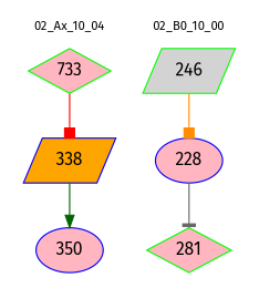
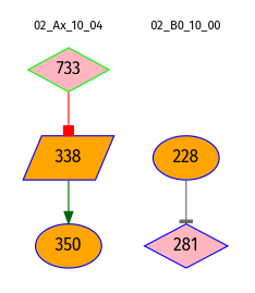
  digraph {
    fontname="Fira Sans"
    node [color=blue fillcolor=lightpink fontname="Fira Sans" shape=diamond style=filled]
    edge [arrowhead=box fontname="Fira Sans"]
    n1 [color=green label=733]
    n2 [fillcolor=orange label=338 shape=parallelogram]
-   n3 [label=350 shape=ellipse]
-   n4 [color=green fillcolor=lightgrey label=246 shape=parallelogram]
-   n5 [label=228 shape=ellipse]
-   n6 [color=green label=281]
+   n3 [fillcolor=orange label=350 shape=ellipse]
+   n5 [fillcolor=orange label=228 shape=ellipse]
+   n6 [label=281]
    subgraph cluster_1 {
      color=white
      fontsize=10
      label="02_Ax_10_04"
      n1
      n2
      n3
    }
    subgraph cluster_2 {
      color=white
      fontsize=10
      label="02_B0_10_00"
-     n4
      n5
      n6
    }
    n1 -> n2 [color=red]
    n2 -> n3 [arrowhead=normal color=darkgreen]
-   n4 -> n5 [color=darkorange]
    n5 -> n6 [arrowhead=tee color=gray40]
  }
